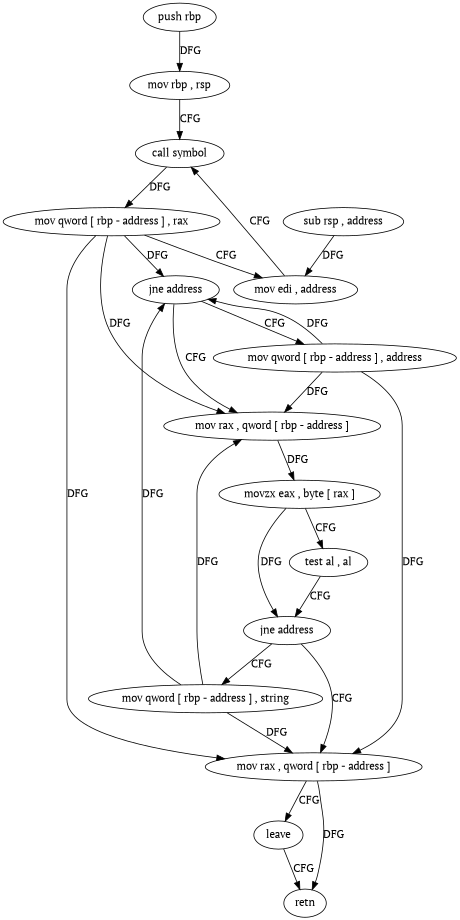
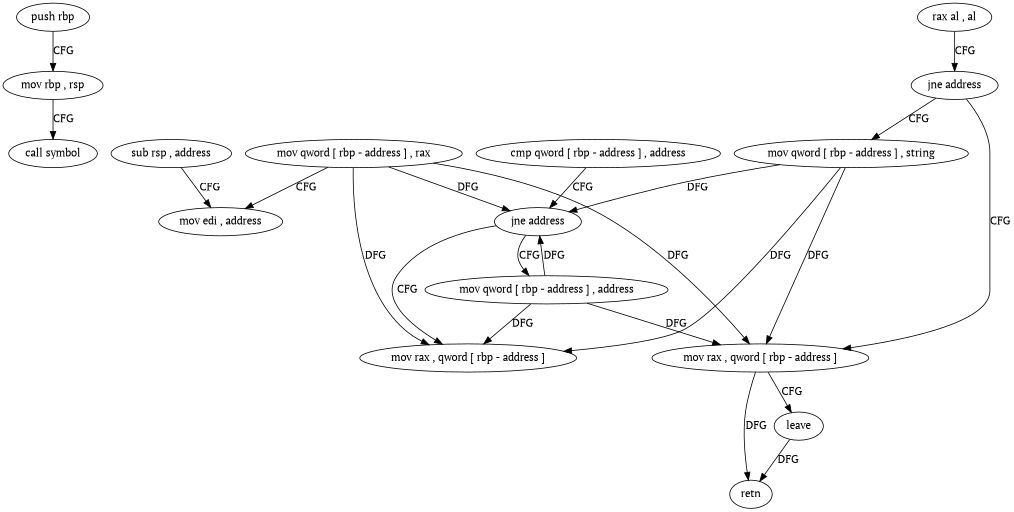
  digraph {
    fontname="PT Serif"
    node [fontname="PT Serif"]
    edge [fontname="PT Serif"]
    n1 [label="push rbp"]
    n2 [label="mov rbp , rsp"]
    n3 [label="call symbol"]
    n4 [label="sub rsp , address"]
    n5 [label="mov edi , address"]
    n6 [label="mov qword [ rbp - address ] , rax"]
    n7 [label="jne address"]
    n8 [label="mov rax , qword [ rbp - address ]"]
    n9 [label="mov rax , qword [ rbp - address ]"]
+   n10 [label="cmp qword [ rbp - address ] , address"]
    n11 [label="mov qword [ rbp - address ] , address"]
-   n12 [label="movzx eax , byte [ rax ]"]
    n13 [label=leave]
    n14 [label=retn]
-   n15 [label="test al , al"]
+   n15 [label="rax al , al"]
    n16 [label="jne address"]
    n17 [label="mov qword [ rbp - address ] , string"]
-   n1 -> n2 [label=DFG]
+   n1 -> n2 [label=CFG]
    n2 -> n3 [label=CFG]
-   n3 -> n6 [label=DFG]
-   n4 -> n5 [label=DFG]
-   n5 -> n3 [label=CFG]
+   n4 -> n5 [label=CFG]
    n6 -> n5 [label=CFG]
    n6 -> n7 [label=DFG]
    n6 -> n8 [label=DFG]
    n6 -> n9 [label=DFG]
    n7 -> n8 [label=CFG]
    n7 -> n11 [label=CFG]
-   n8 -> n12 [label=DFG]
    n9 -> n13 [label=CFG]
    n9 -> n14 [label=DFG]
+   n10 -> n7 [label=CFG]
    n11 -> n7 [label=DFG]
    n11 -> n8 [label=DFG]
    n11 -> n9 [label=DFG]
-   n12 -> n15 [label=CFG]
-   n12 -> n16 [label=DFG]
-   n13 -> n14 [label=CFG]
+   n13 -> n14 [label=DFG]
    n15 -> n16 [label=CFG]
    n16 -> n9 [label=CFG]
    n16 -> n17 [label=CFG]
    n17 -> n7 [label=DFG]
    n17 -> n8 [label=DFG]
    n17 -> n9 [label=DFG]
  }
